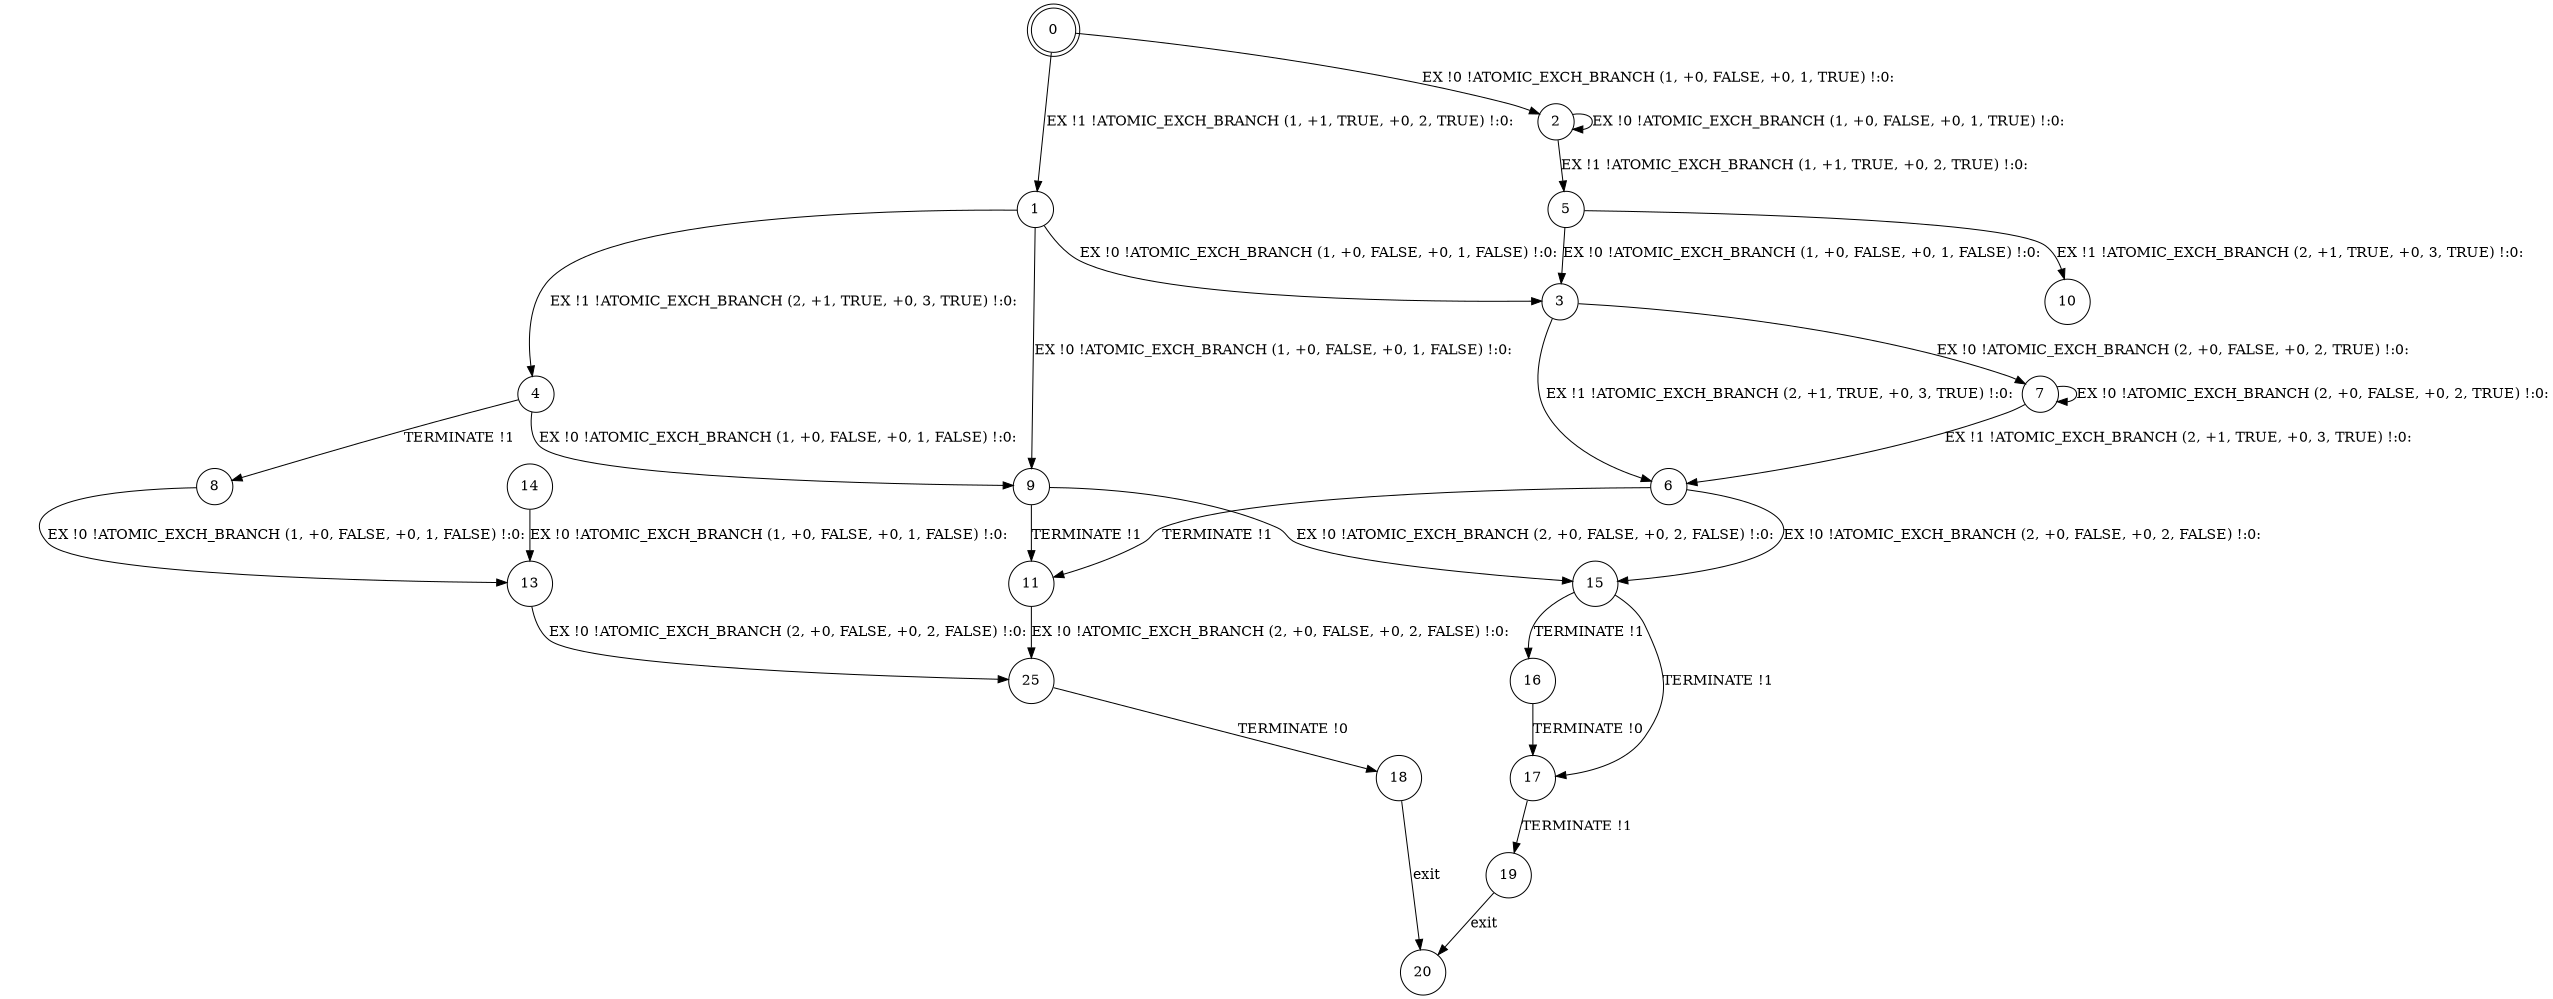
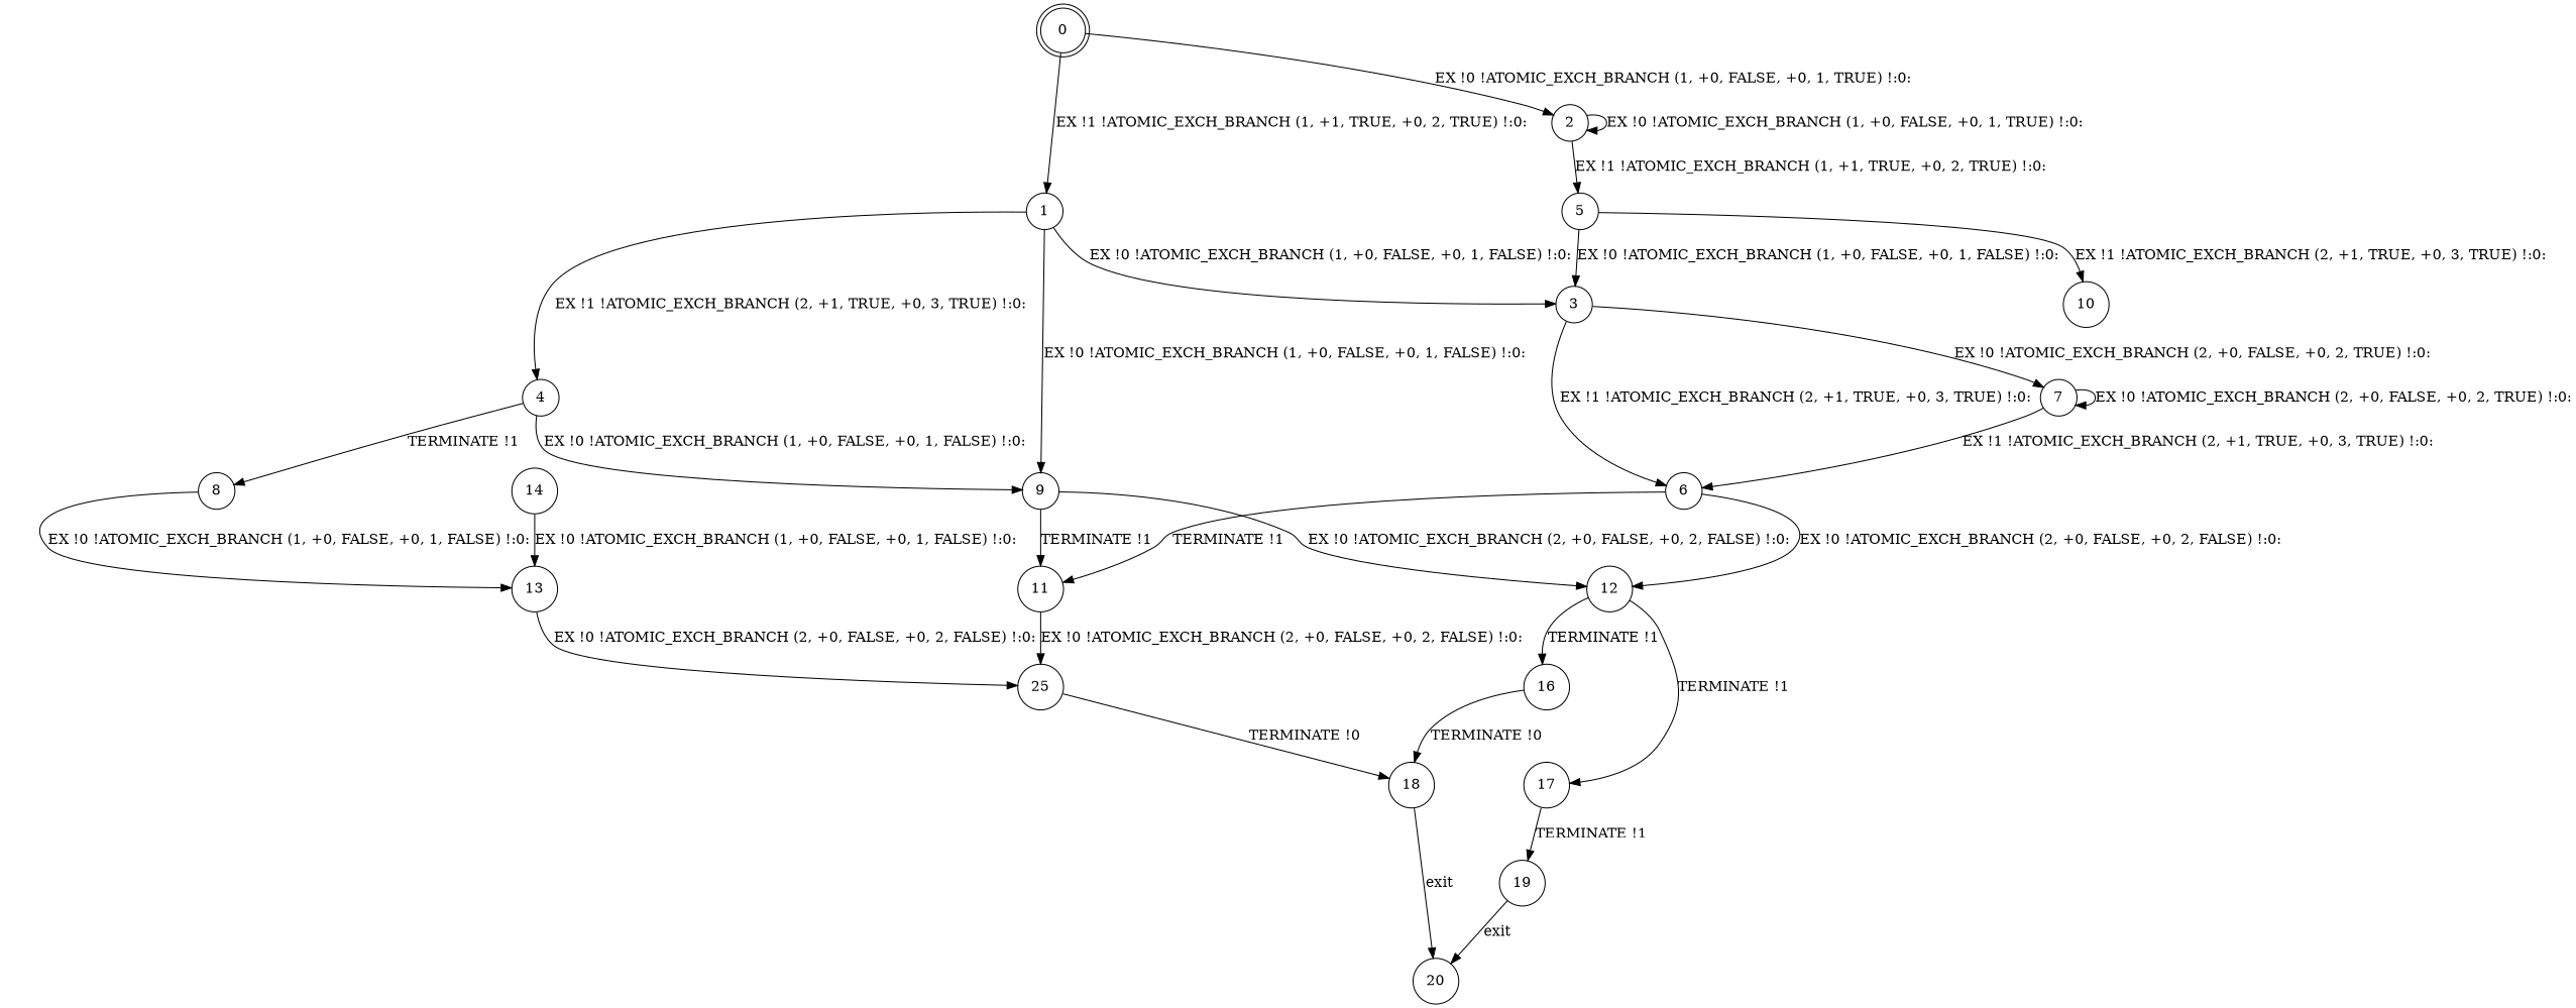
  digraph {
    node [shape=circle]
    0 [peripheries=2]
    1
    2
    3
    4
    9
    5
    6
    7
    8
    10
    11
-   12 [label=15]
+   12
    13
    n15 [label=25]
    16
    17
    14
    18
    19
    20
    0 -> 1 [label="EX !1 !ATOMIC_EXCH_BRANCH (1, +1, TRUE, +0, 2, TRUE) !:0:"]
    0 -> 2 [label="EX !0 !ATOMIC_EXCH_BRANCH (1, +0, FALSE, +0, 1, TRUE) !:0:"]
    1 -> 3 [label="EX !0 !ATOMIC_EXCH_BRANCH (1, +0, FALSE, +0, 1, FALSE) !:0:"]
    1 -> 4 [label="EX !1 !ATOMIC_EXCH_BRANCH (2, +1, TRUE, +0, 3, TRUE) !:0:"]
    1 -> 9 [label="EX !0 !ATOMIC_EXCH_BRANCH (1, +0, FALSE, +0, 1, FALSE) !:0:"]
    2 -> 2 [label="EX !0 !ATOMIC_EXCH_BRANCH (1, +0, FALSE, +0, 1, TRUE) !:0:"]
    2 -> 5 [label="EX !1 !ATOMIC_EXCH_BRANCH (1, +1, TRUE, +0, 2, TRUE) !:0:"]
    3 -> 6 [label="EX !1 !ATOMIC_EXCH_BRANCH (2, +1, TRUE, +0, 3, TRUE) !:0:"]
    3 -> 7 [label="EX !0 !ATOMIC_EXCH_BRANCH (2, +0, FALSE, +0, 2, TRUE) !:0:"]
    4 -> 9 [label="EX !0 !ATOMIC_EXCH_BRANCH (1, +0, FALSE, +0, 1, FALSE) !:0:"]
    4 -> 8 [label="TERMINATE !1"]
    9 -> 11 [label="TERMINATE !1"]
    9 -> 12 [label="EX !0 !ATOMIC_EXCH_BRANCH (2, +0, FALSE, +0, 2, FALSE) !:0:"]
    5 -> 3 [label="EX !0 !ATOMIC_EXCH_BRANCH (1, +0, FALSE, +0, 1, FALSE) !:0:"]
    5 -> 10 [label="EX !1 !ATOMIC_EXCH_BRANCH (2, +1, TRUE, +0, 3, TRUE) !:0:"]
    6 -> 11 [label="TERMINATE !1"]
    6 -> 12 [label="EX !0 !ATOMIC_EXCH_BRANCH (2, +0, FALSE, +0, 2, FALSE) !:0:"]
    7 -> 6 [label="EX !1 !ATOMIC_EXCH_BRANCH (2, +1, TRUE, +0, 3, TRUE) !:0:"]
    7 -> 7 [label="EX !0 !ATOMIC_EXCH_BRANCH (2, +0, FALSE, +0, 2, TRUE) !:0:"]
    8 -> 13 [label="EX !0 !ATOMIC_EXCH_BRANCH (1, +0, FALSE, +0, 1, FALSE) !:0:"]
    11 -> n15 [label="EX !0 !ATOMIC_EXCH_BRANCH (2, +0, FALSE, +0, 2, FALSE) !:0:"]
    12 -> 16 [label="TERMINATE !1"]
    12 -> 17 [label="TERMINATE !1"]
    13 -> n15 [label="EX !0 !ATOMIC_EXCH_BRANCH (2, +0, FALSE, +0, 2, FALSE) !:0:"]
    n15 -> 18 [label="TERMINATE !0"]
-   16 -> 17 [label="TERMINATE !0"]
+   16 -> 18 [label="TERMINATE !0"]
    17 -> 19 [label="TERMINATE !1"]
    14 -> 13 [label="EX !0 !ATOMIC_EXCH_BRANCH (1, +0, FALSE, +0, 1, FALSE) !:0:"]
    18 -> 20 [label=exit]
    19 -> 20 [label=exit]
  }
